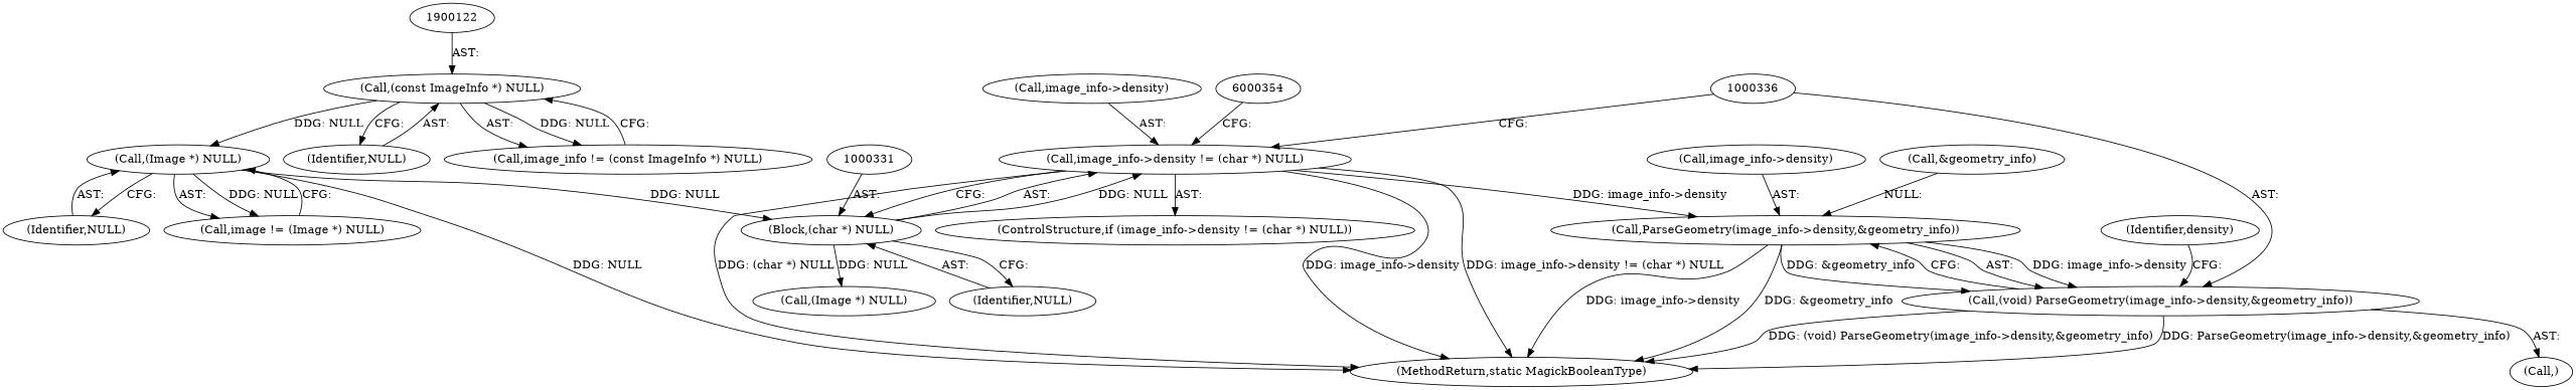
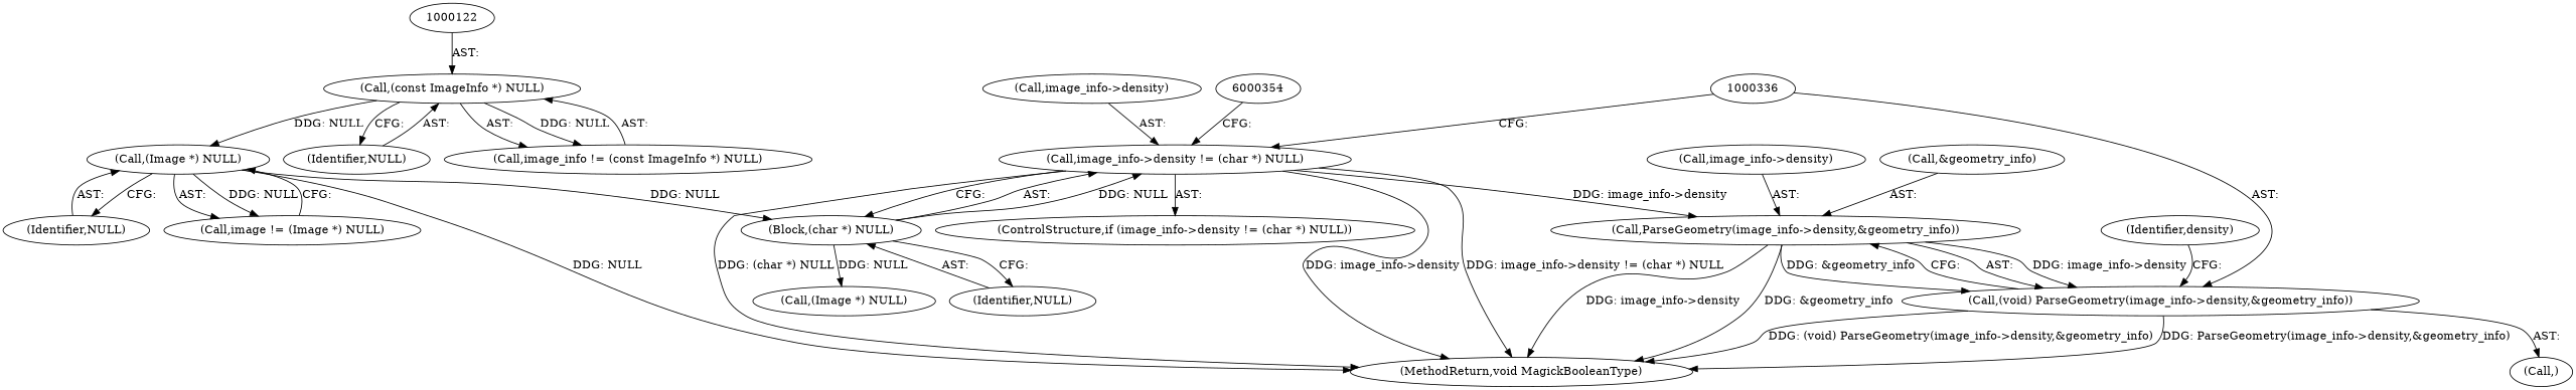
  digraph {
    n1 [label="(Call,ParseGeometry(image_info->density,&geometry_info))"]
    n2 [label="(Call,(void) ParseGeometry(image_info->density,&geometry_info))"]
-   n3 [label="(MethodReturn,static MagickBooleanType)"]
+   n3 [label="(MethodReturn,void MagickBooleanType)"]
    n4 [label="(Call,)"]
    n5 [label="(Call,&geometry_info)"]
    n6 [label="(Call,image_info->density != (char *) NULL)"]
    n7 [label="(Block,(char *) NULL)"]
    n8 [label="(ControlStructure,if (image_info->density != (char *) NULL))"]
    n9 [label="(Call,(Image *) NULL)"]
    n10 [label="(Identifier,NULL)"]
    n11 [label="(Call,(Image *) NULL)"]
    n12 [label="(Call,image != (Image *) NULL)"]
    n13 [label="(Identifier,NULL)"]
    n14 [label="(Call,(const ImageInfo *) NULL)"]
    n15 [label="(Identifier,NULL)"]
    n16 [label="(Call,image_info != (const ImageInfo *) NULL)"]
    n17 [label="(Call,image_info->density)"]
    n18 [label="(Call,image_info->density)"]
    n19 [label="(Identifier,density)"]
    1000336
    n21 [label=6000354]
-   1000331
-   1000122 [label=1900122]
+   1000122
    n1 -> n2 [label="AST: "]
    n1 -> n2 [label="DDG: image_info->density"]
    n1 -> n2 [label="DDG: &geometry_info"]
    n1 -> n3 [label="DDG: image_info->density"]
    n1 -> n3 [label="DDG: &geometry_info"]
    n2 -> n1 [label="CFG: "]
    n2 -> n3 [label="DDG: ParseGeometry(image_info->density,&geometry_info)"]
    n2 -> n3 [label="DDG: (void) ParseGeometry(image_info->density,&geometry_info)"]
    n2 -> n4 [label="AST: "]
-   n5 -> n1 [label="NULL: "]
+   n5 -> n1 [label="AST: "]
    n6 -> n1 [label="DDG: image_info->density"]
    n6 -> n3 [label="DDG: image_info->density != (char *) NULL"]
    n6 -> n3 [label="DDG: (char *) NULL"]
    n6 -> n3 [label="DDG: image_info->density"]
    n6 -> n7 [label="CFG: "]
    n6 -> n8 [label="AST: "]
    n7 -> n6 [label="AST: "]
    n7 -> n6 [label="DDG: NULL"]
    n7 -> n9 [label="DDG: NULL"]
    n7 -> n10 [label="CFG: "]
    n10 -> n7 [label="AST: "]
    n11 -> n3 [label="DDG: NULL"]
    n11 -> n7 [label="DDG: NULL"]
    n11 -> n12 [label="AST: "]
    n11 -> n12 [label="DDG: NULL"]
    n11 -> n13 [label="CFG: "]
    n12 -> n11 [label="CFG: "]
    n13 -> n11 [label="AST: "]
    n14 -> n11 [label="DDG: NULL"]
    n14 -> n15 [label="CFG: "]
    n14 -> n16 [label="AST: "]
    n14 -> n16 [label="DDG: NULL"]
    n15 -> n14 [label="AST: "]
-   n16 -> n14 [label="CFG: "]
+   n16 -> n14 [label="AST: "]
    n17 -> n6 [label="AST: "]
    n18 -> n1 [label="AST: "]
    n19 -> n2 [label="CFG: "]
    1000336 -> n2 [label="AST: "]
    1000336 -> n6 [label="CFG: "]
    n21 -> n6 [label="CFG: "]
-   1000331 -> n7 [label="AST: "]
    1000122 -> n14 [label="AST: "]
  }
